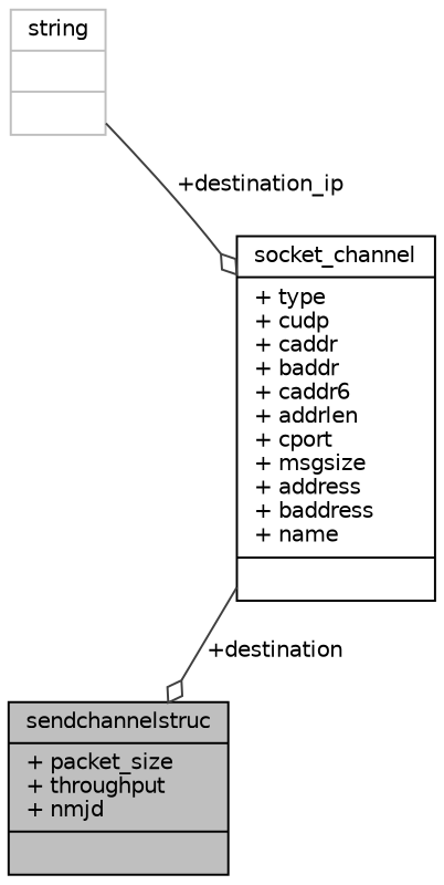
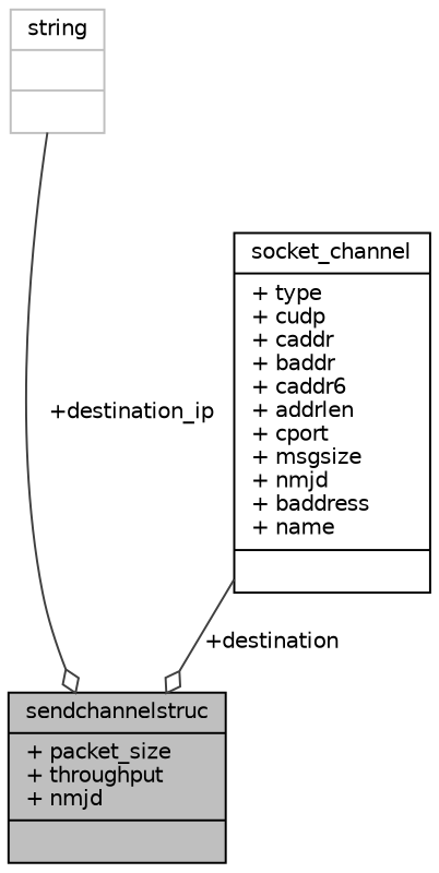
  digraph {
    node [color=black fillcolor=white fontname=Helvetica fontsize=10 shape=record style=filled]
    edge [arrowhead=odiamond color=grey25 fontname=Helvetica fontsize=10 labelfontname=Helvetica labelfontsize=10 style=solid]
    n1 [fillcolor=grey75 fontcolor=black height=0.2 label="{sendchannelstruc\n|+ packet_size\l+ throughput\l+ nmjd\l|}" width=0.4]
-   n2 [height=0.2 label="{socket_channel\n|+ type\l+ cudp\l+ caddr\l+ baddr\l+ caddr6\l+ addrlen\l+ cport\l+ msgsize\l+ address\l+ baddress\l+ name\l|}" width=0.4]
+   n2 [height=0.2 label="{socket_channel\n|+ type\l+ cudp\l+ caddr\l+ baddr\l+ caddr6\l+ addrlen\l+ cport\l+ msgsize\l+ nmjd\l+ baddress\l+ name\l|}" width=0.4]
    n3 [color=grey75 height=0.2 label="{string\n||}" width=0.4]
    n2 -> n1 [label=" +destination"]
-   n3 -> n2 [label=" +destination_ip"]
+   n3 -> n1 [label=" +destination_ip"]
  }
